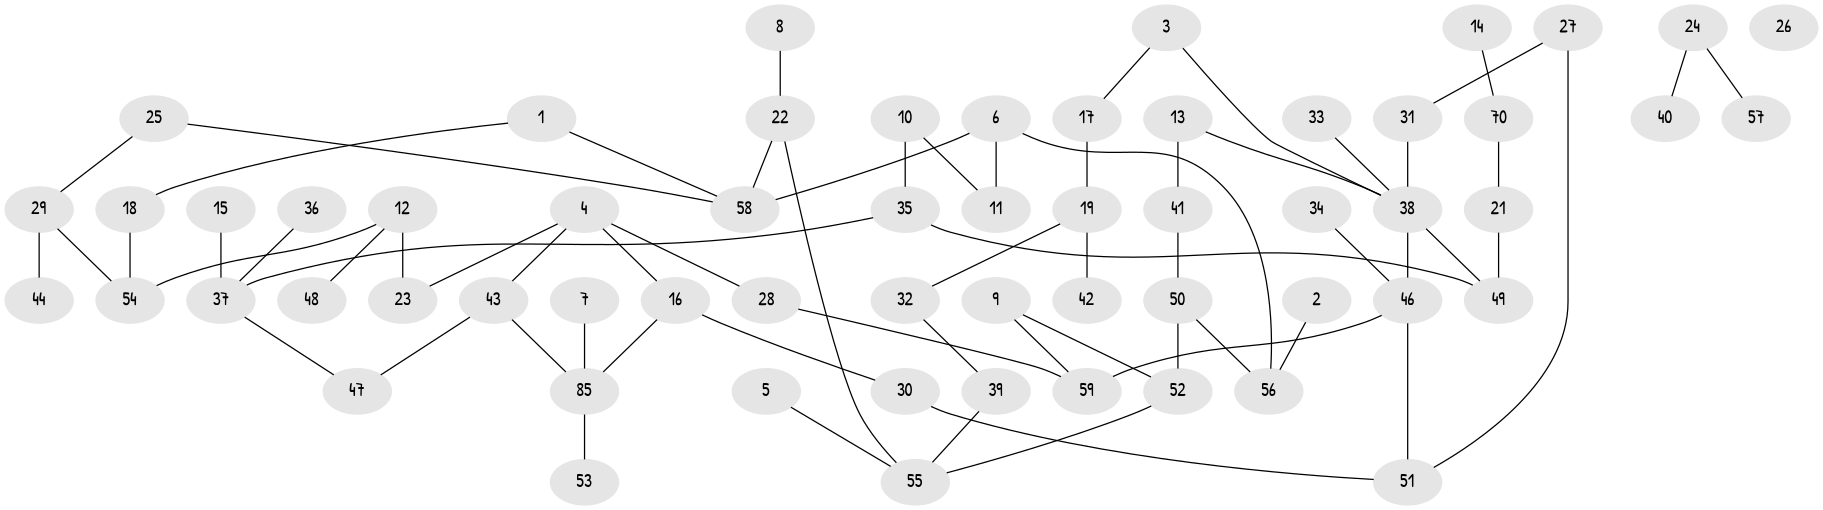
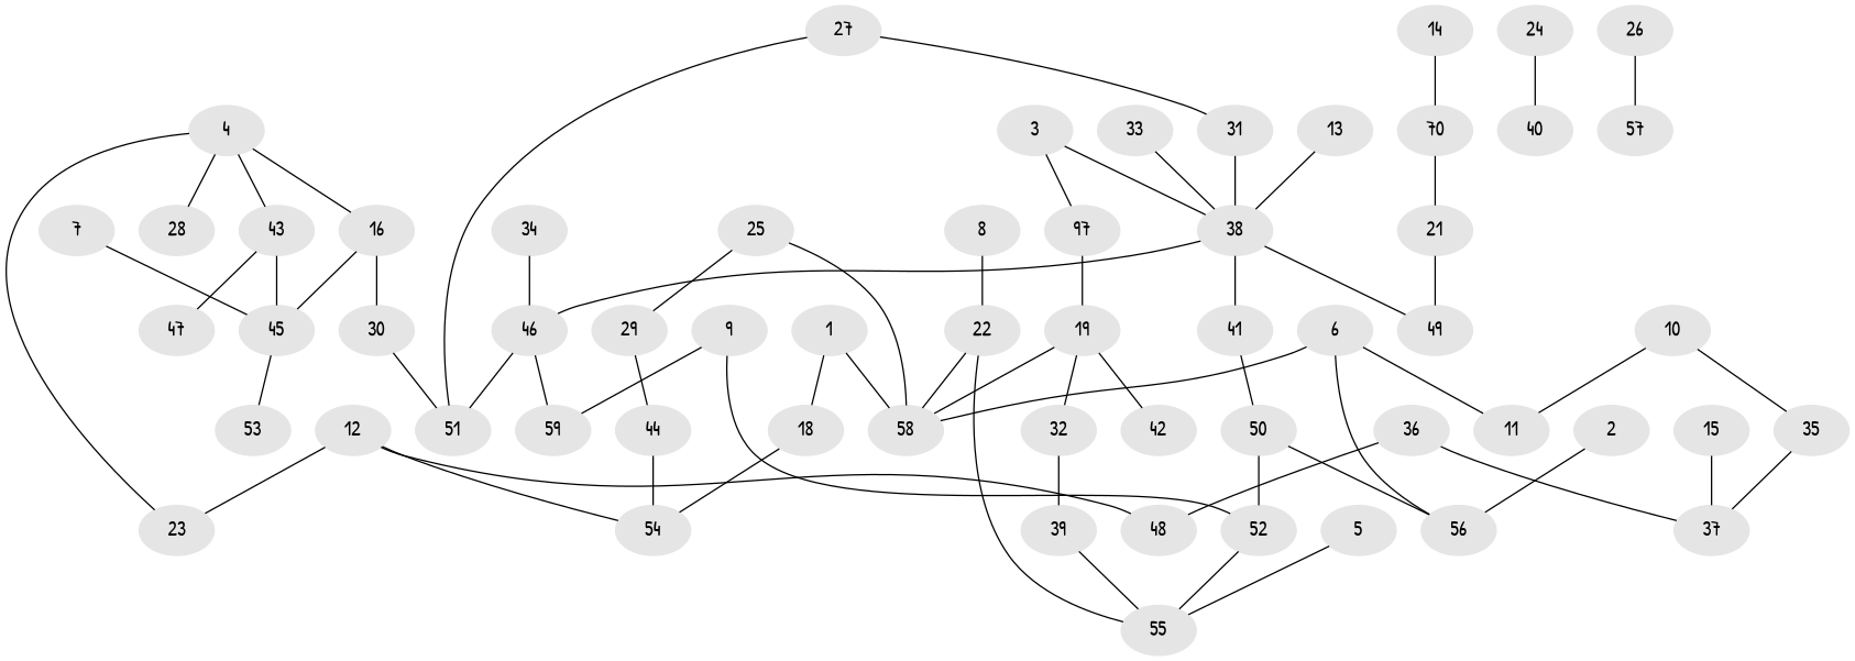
  graph {
    fontname="Patrick Hand"
    node [color=gray90 fontname="Patrick Hand" style=filled]
    edge [fontname="Patrick Hand"]
    1
    18
    58
    54
    2
    56
    3
-   17
+   17 [label=97]
    38
    19
    49
    46
    41
    4
    16
    23
    28
    43
-   45 [label=85]
+   45
    30
    59
    47
    5
    55
    6
    11
    7
    53
    8
    22
    9
    52
    10
    35
    37
    12
    48
    13
    n39 [label=70]
    14
    21
    15
    51
    42
    32
    24
    40
    57
    25
    29
    26
    27
    31
    44
    39
    33
    34
    36
    50
    1 -- 18
    1 -- 58
    18 -- 54
    2 -- 56
    3 -- 17
    3 -- 38
    17 -- 19
    38 -- 49
    38 -- 46
-   13 -- 41
+   38 -- 41
+   19 -- 58
    19 -- 42
    19 -- 32
    46 -- 59
    46 -- 51
    41 -- 50
    4 -- 16
    4 -- 23
    4 -- 28
    4 -- 43
    16 -- 45
    16 -- 30
-   28 -- 59
    43 -- 45
    43 -- 47
    45 -- 53
    30 -- 51
    5 -- 55
    6 -- 58
    6 -- 56
    6 -- 11
    7 -- 45
    8 -- 22
    22 -- 58
    22 -- 55
    9 -- 59
    9 -- 52
    52 -- 55
    10 -- 11
    10 -- 35
-   35 -- 49
    35 -- 37
-   37 -- 47
    12 -- 54
    12 -- 23
    12 -- 48
    13 -- 38
    n39 -- 21
    14 -- n39
    21 -- 49
    15 -- 37
    32 -- 39
    24 -- 40
-   24 -- 57
+   26 -- 57
    25 -- 58
    25 -- 29
-   29 -- 54
+   44 -- 54
    29 -- 44
    27 -- 51
    27 -- 31
    31 -- 38
    39 -- 55
    33 -- 38
    34 -- 46
    36 -- 37
+   36 -- 48
    50 -- 56
    50 -- 52
  }
